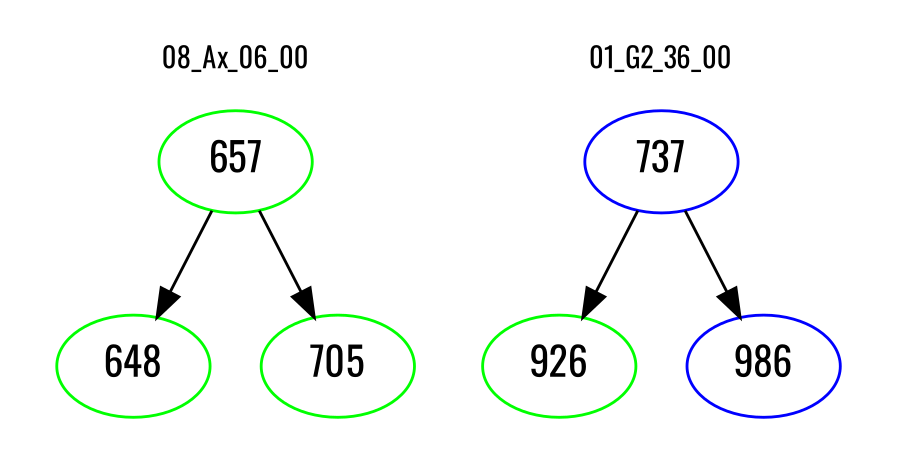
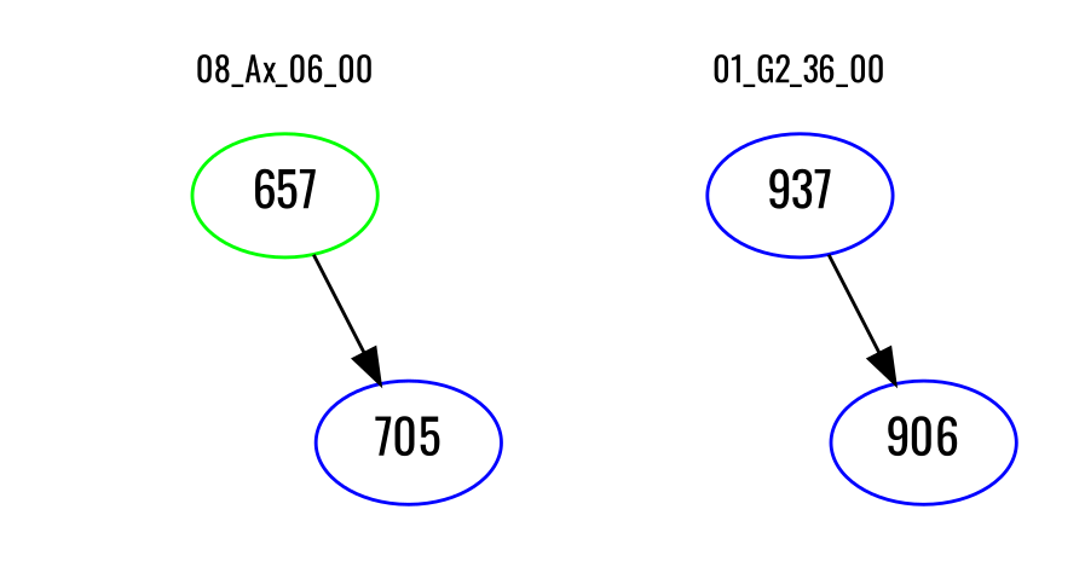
  digraph {
    fontname=Oswald
    node [color=green fontname=Oswald]
    edge [color=black fontname=Oswald]
    n1 [label=657]
-   n2 [label=648]
-   n3 [label=705]
-   n4 [color=blue label=737]
-   n5 [label=926]
-   n6 [color=blue label=986]
+   n3 [color=blue label=705]
+   n4 [color=blue label=937]
+   n6 [color=blue label=906]
    subgraph cluster_1 {
      color=white
      fontsize=10
      label="08_Ax_06_00"
      n1
-     n2
      n3
    }
    subgraph cluster_2 {
      color=white
      fontsize=10
      label="01_G2_36_00"
      n4
-     n5
      n6
    }
-   n1 -> n2
    n1 -> n3
-   n4 -> n5
    n4 -> n6
  }
